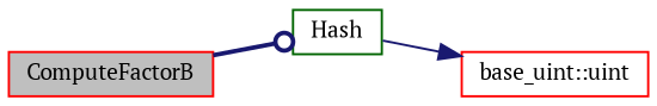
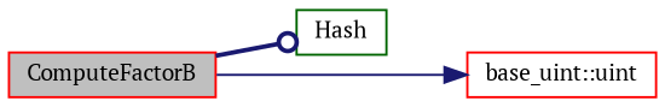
  digraph {
    fontname="PT Serif"
    rankdir=LR
    node [color=red fillcolor=white fontname="PT Serif" fontsize=10 shape=record style=filled]
    edge [color=midnightblue fontname="PT Serif" fontsize=10 labelfontname=Helvetica labelfontsize=10]
    n1 [fillcolor=grey75 fontcolor=black height=0.2 label=ComputeFactorB width=0.4]
    n2 [color=darkgreen height=0.2 label=Hash width=0.4]
    n3 [height=0.2 label="base_uint::uint" width=0.4]
    n1 -> n2 [arrowhead=odot style=bold]
-   n2 -> n3 [arrowhead=normal style=solid]
+   n1 -> n3 [arrowhead=normal style=solid]
  }
